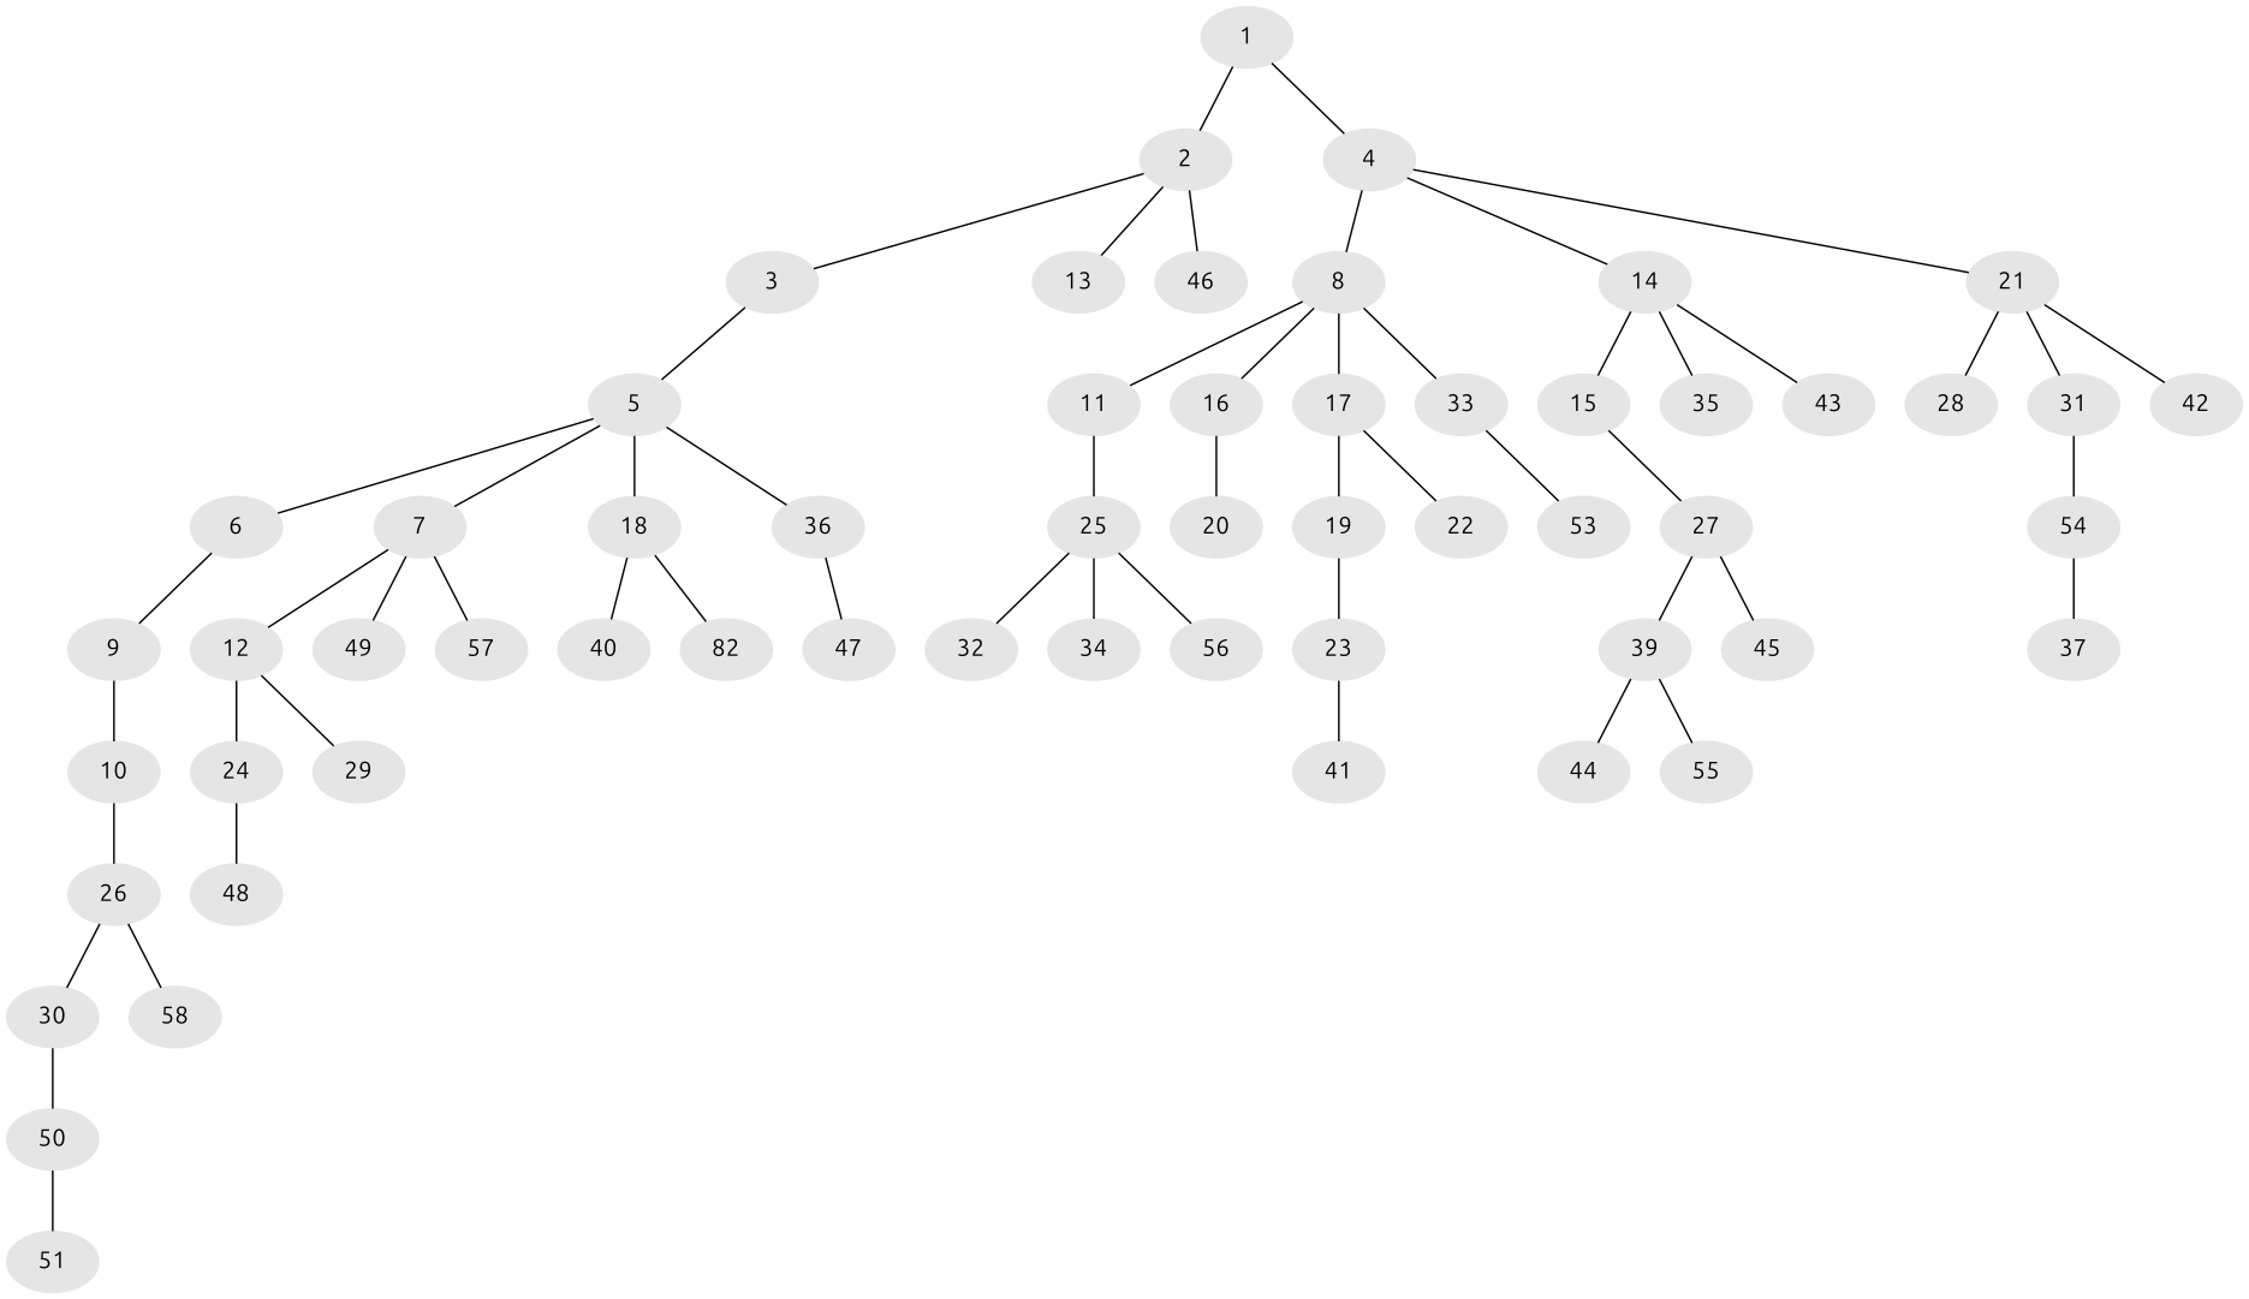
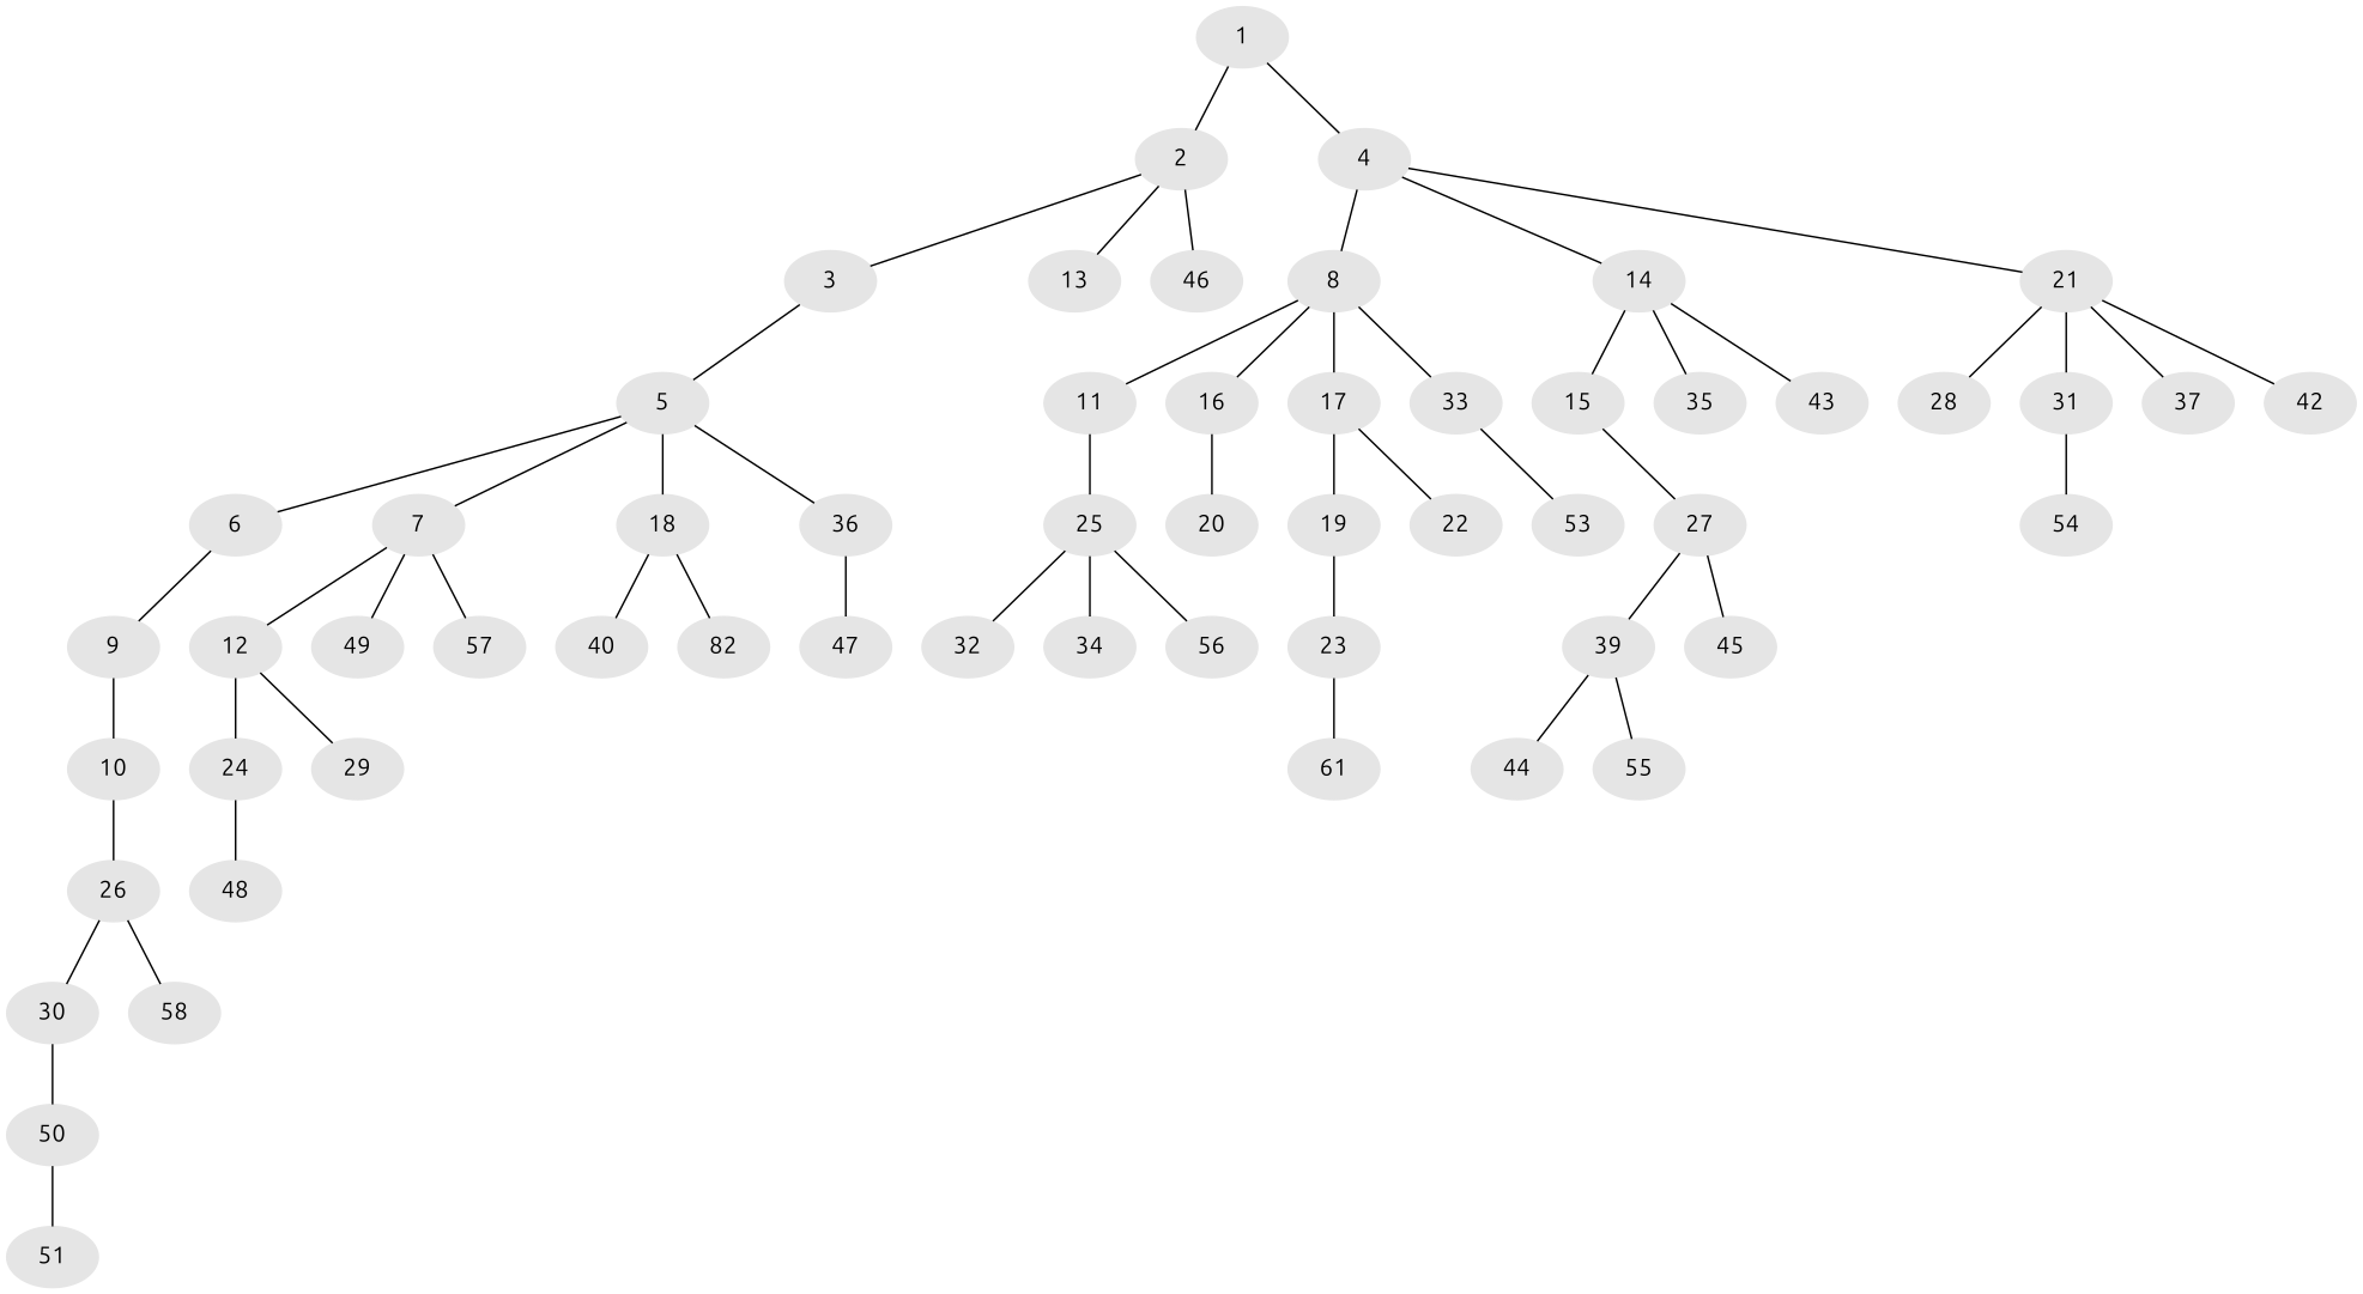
  graph {
    fontname=Ubuntu
    node [color=gray90 fontname=Ubuntu style=filled]
    edge [fontname=Ubuntu]
    1
    2
    4
    3
    13
    46
    8
    14
    21
    5
    6
    7
    18
    36
    11
    16
    17
    33
    15
    35
    43
    28
    31
    37
    42
    9
    12
    49
    57
    40
    n31 [label=82]
    47
    10
    24
    29
    25
    20
    19
    22
    53
    26
    30
    n43 [label=58]
    32
    34
    56
    48
    27
    39
    45
    23
-   41
+   41 [label=61]
    54
    50
    44
    55
    51
    1 -- 2
    1 -- 4
    2 -- 3
    2 -- 13
    2 -- 46
    4 -- 8
    4 -- 14
    4 -- 21
    3 -- 5
    8 -- 11
    8 -- 16
    8 -- 17
    8 -- 33
    14 -- 15
    14 -- 35
    14 -- 43
    21 -- 28
    21 -- 31
-   54 -- 37
+   21 -- 37
    21 -- 42
    5 -- 6
    5 -- 7
    5 -- 18
    5 -- 36
    6 -- 9
    7 -- 12
    7 -- 49
    7 -- 57
    18 -- 40
    18 -- n31
    36 -- 47
    11 -- 25
    16 -- 20
    17 -- 19
    17 -- 22
    33 -- 53
    15 -- 27
    31 -- 54
    9 -- 10
    12 -- 24
    12 -- 29
    10 -- 26
    24 -- 48
    25 -- 32
    25 -- 34
    25 -- 56
    19 -- 23
    26 -- 30
    26 -- n43
    30 -- 50
    27 -- 39
    27 -- 45
    39 -- 44
    39 -- 55
    23 -- 41
    50 -- 51
  }
